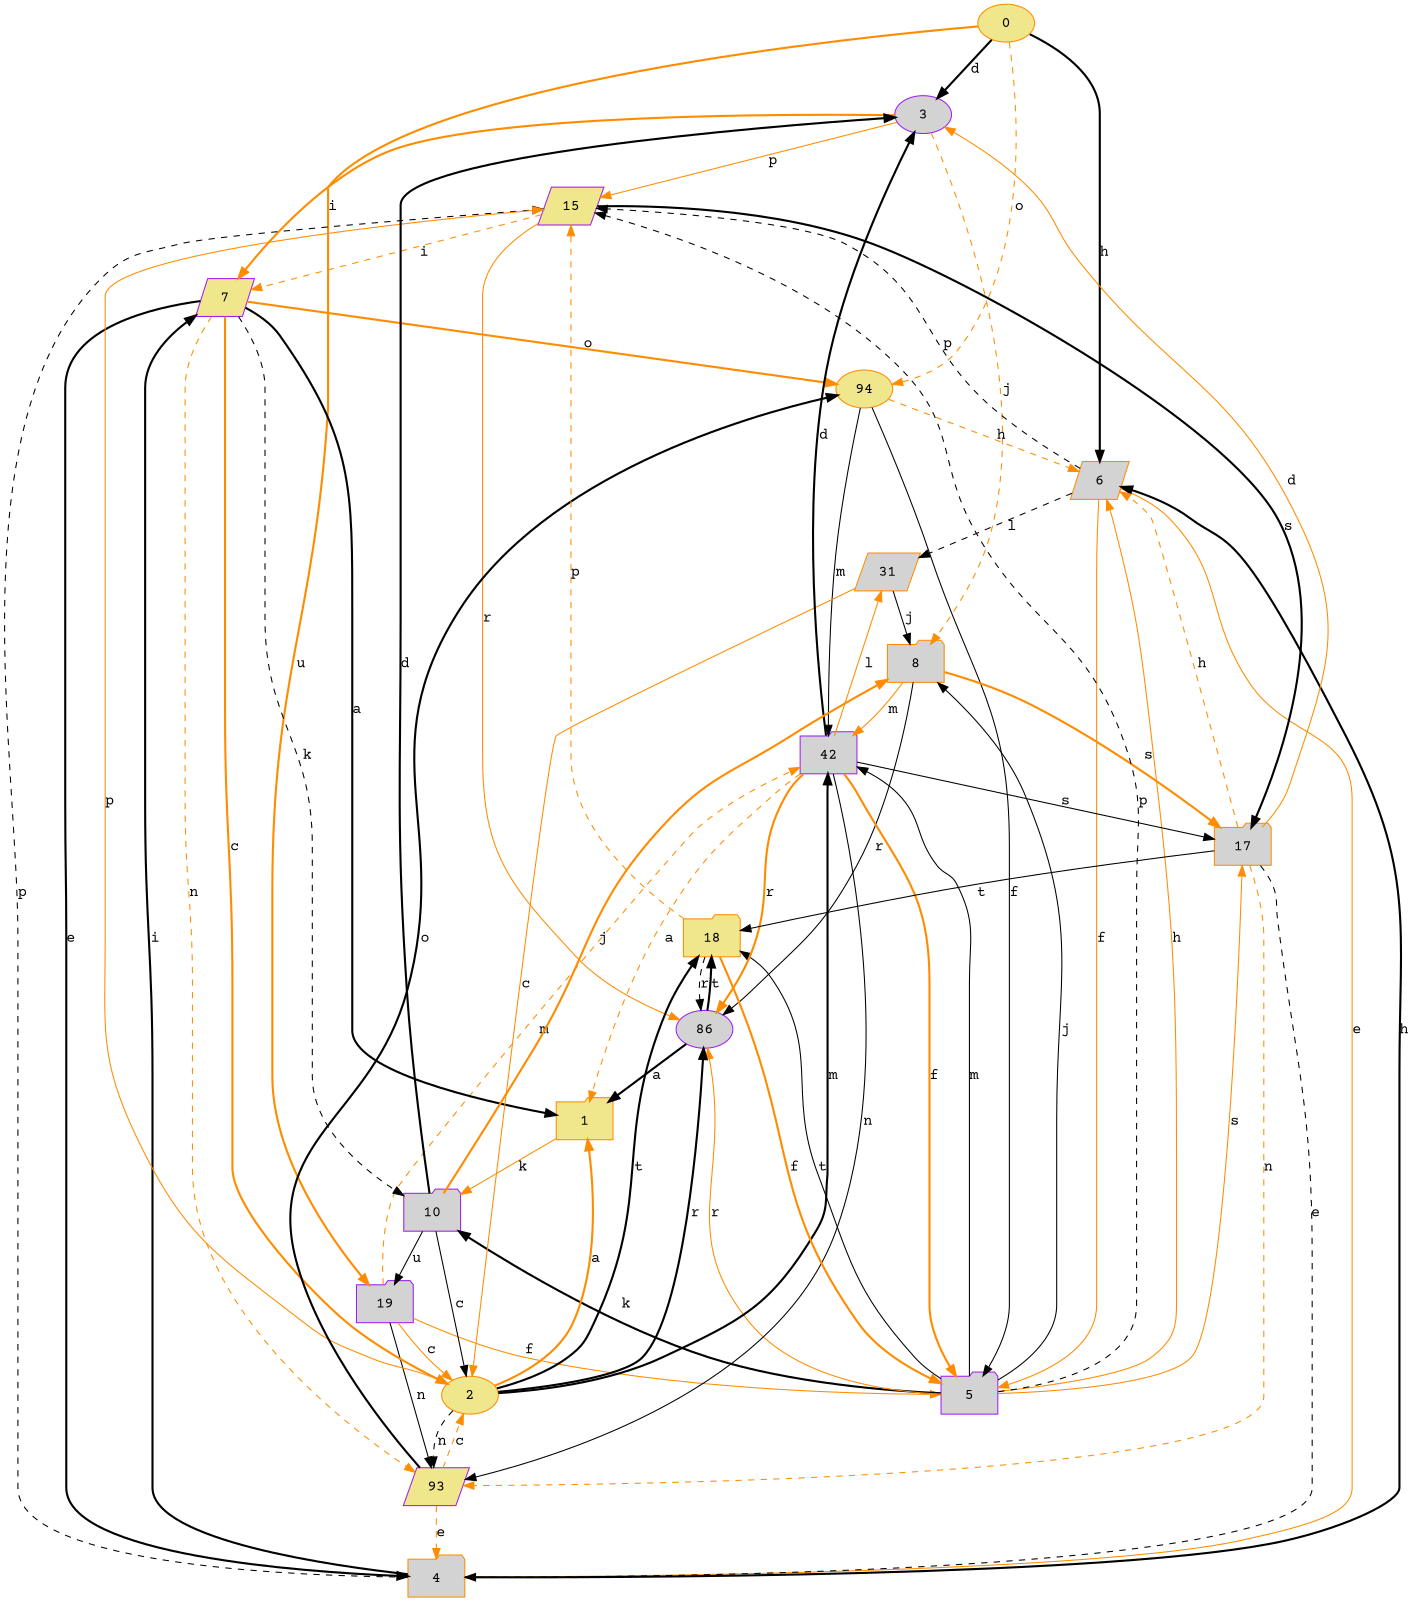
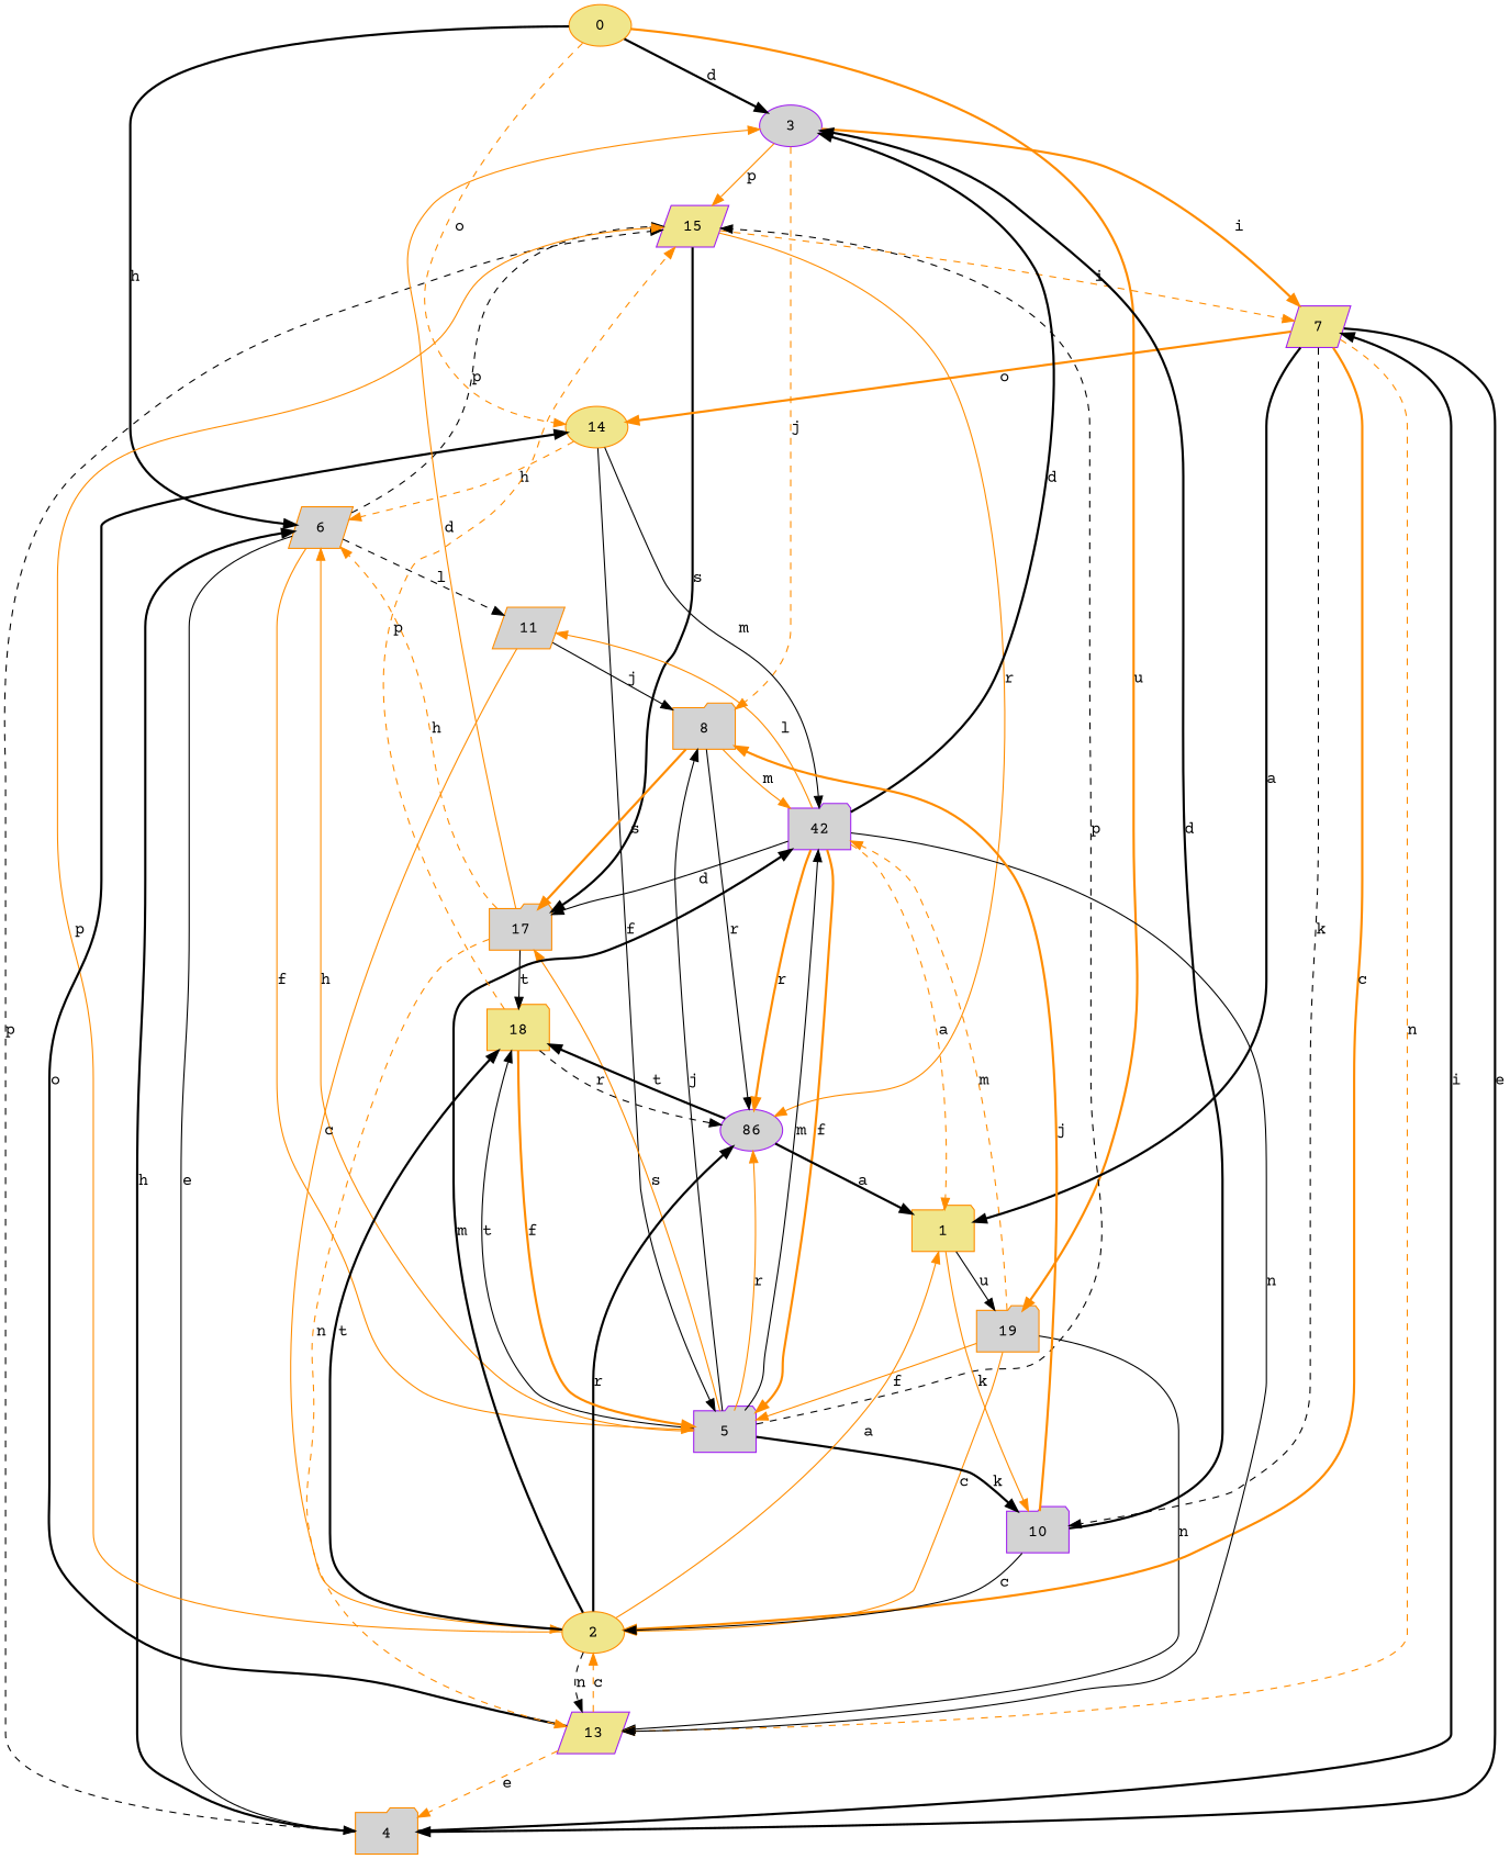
  strict digraph {
    fontname="Courier Prime"
    node [color=darkorange fillcolor=lightgrey fontname="Courier Prime" shape=folder style=filled]
    edge [color=black fontname="Courier Prime" style=solid]
    0 [fillcolor=khaki shape=ellipse]
    3 [color=purple shape=ellipse]
    6 [shape=parallelogram]
-   14 [fillcolor=khaki shape=ellipse label=94]
-   19 [color=purple]
+   14 [fillcolor=khaki shape=ellipse]
+   19
    15 [color=purple fillcolor=khaki shape=parallelogram]
    7 [color=purple fillcolor=khaki shape=parallelogram]
    8
    4
    5 [color=purple]
-   11 [shape=parallelogram label=31]
+   11 [shape=parallelogram]
    n12 [color=purple label=42]
    2 [fillcolor=khaki shape=ellipse]
-   13 [color=purple fillcolor=khaki shape=parallelogram label=93]
+   13 [color=purple fillcolor=khaki shape=parallelogram]
    1 [fillcolor=khaki]
    10 [color=purple]
    n17 [color=purple label=86 shape=ellipse]
    18 [fillcolor=khaki]
    17
    0 -> 3 [label=d style=bold]
    0 -> 6 [label=h style=bold]
    0 -> 14 [color=darkorange label=o style=dashed]
    0 -> 19 [color=darkorange label=u style=bold]
    3 -> 15 [color=darkorange label=p]
    3 -> 7 [color=darkorange label=i style=bold]
    3 -> 8 [color=darkorange label=j style=dashed]
    6 -> 15 [label=p style=dashed]
-   6 -> 4 [color=darkorange label=e]
+   6 -> 4 [label=e]
    6 -> 5 [color=darkorange label=f]
    6 -> 11 [label=l style=dashed]
    14 -> 6 [color=darkorange label=h style=dashed]
    14 -> 5 [label=f]
    14 -> n12 [label=m]
    19 -> 5 [color=darkorange label=f]
    19 -> n12 [color=darkorange label=m style=dashed]
    19 -> 2 [color=darkorange label=c]
    19 -> 13 [label=n]
    15 -> 7 [color=darkorange label=i style=dashed]
    15 -> n17 [color=darkorange label=r]
    15 -> 17 [label=s style=bold]
    7 -> 14 [color=darkorange label=o style=bold]
    7 -> 4 [label=e style=bold]
    7 -> 2 [color=darkorange label=c style=bold]
    7 -> 13 [color=darkorange label=n style=dashed]
    7 -> 1 [label=a style=bold]
    7 -> 10 [label=k style=dashed]
    8 -> n12 [color=darkorange label=m]
    8 -> n17 [label=r]
    8 -> 17 [color=darkorange label=s style=bold]
    4 -> 6 [label=h style=bold]
    4 -> 15 [label=p style=dashed]
    4 -> 7 [label=i style=bold]
    5 -> 6 [color=darkorange label=h]
    5 -> 15 [label=p style=dashed]
    5 -> 8 [label=j]
    5 -> n12 [label=m]
    5 -> 10 [label=k style=bold]
    5 -> n17 [color=darkorange label=r]
    5 -> 18 [label=t]
    5 -> 17 [color=darkorange label=s]
    11 -> 8 [label=j]
    11 -> 2 [color=darkorange label=c]
    n12 -> 3 [label=d style=bold]
    n12 -> 5 [color=darkorange label=f style=bold]
    n12 -> 11 [color=darkorange label=l]
    n12 -> 13 [label=n]
    n12 -> 1 [color=darkorange label=a style=dashed]
    n12 -> n17 [color=darkorange label=r style=bold]
-   n12 -> 17 [label=s]
+   n12 -> 17 [label=d]
    2 -> 15 [color=darkorange label=p]
    2 -> n12 [label=m style=bold]
    2 -> 13 [label=n style=dashed]
-   2 -> 1 [color=darkorange label=a style=bold]
+   2 -> 1 [color=darkorange label=a]
    2 -> n17 [label=r style=bold]
    2 -> 18 [label=t style=bold]
    13 -> 14 [label=o style=bold]
    13 -> 4 [color=darkorange label=e style=dashed]
    13 -> 2 [color=darkorange label=c style=dashed]
    1 -> 10 [color=darkorange label=k]
    10 -> 3 [label=d style=bold]
-   10 -> 19 [label=u]
+   1 -> 19 [label=u]
    10 -> 8 [color=darkorange label=j style=bold]
    10 -> 2 [label=c]
    n17 -> 1 [label=a style=bold]
    n17 -> 18 [label=t style=bold]
    18 -> 15 [color=darkorange label=p style=dashed]
    18 -> 5 [color=darkorange label=f style=bold]
    18 -> n17 [label=r style=dashed]
    17 -> 3 [color=darkorange label=d]
    17 -> 6 [color=darkorange label=h style=dashed]
-   17 -> 4 [label=e style=dashed]
    17 -> 13 [color=darkorange label=n style=dashed]
    17 -> 18 [label=t]
  }
